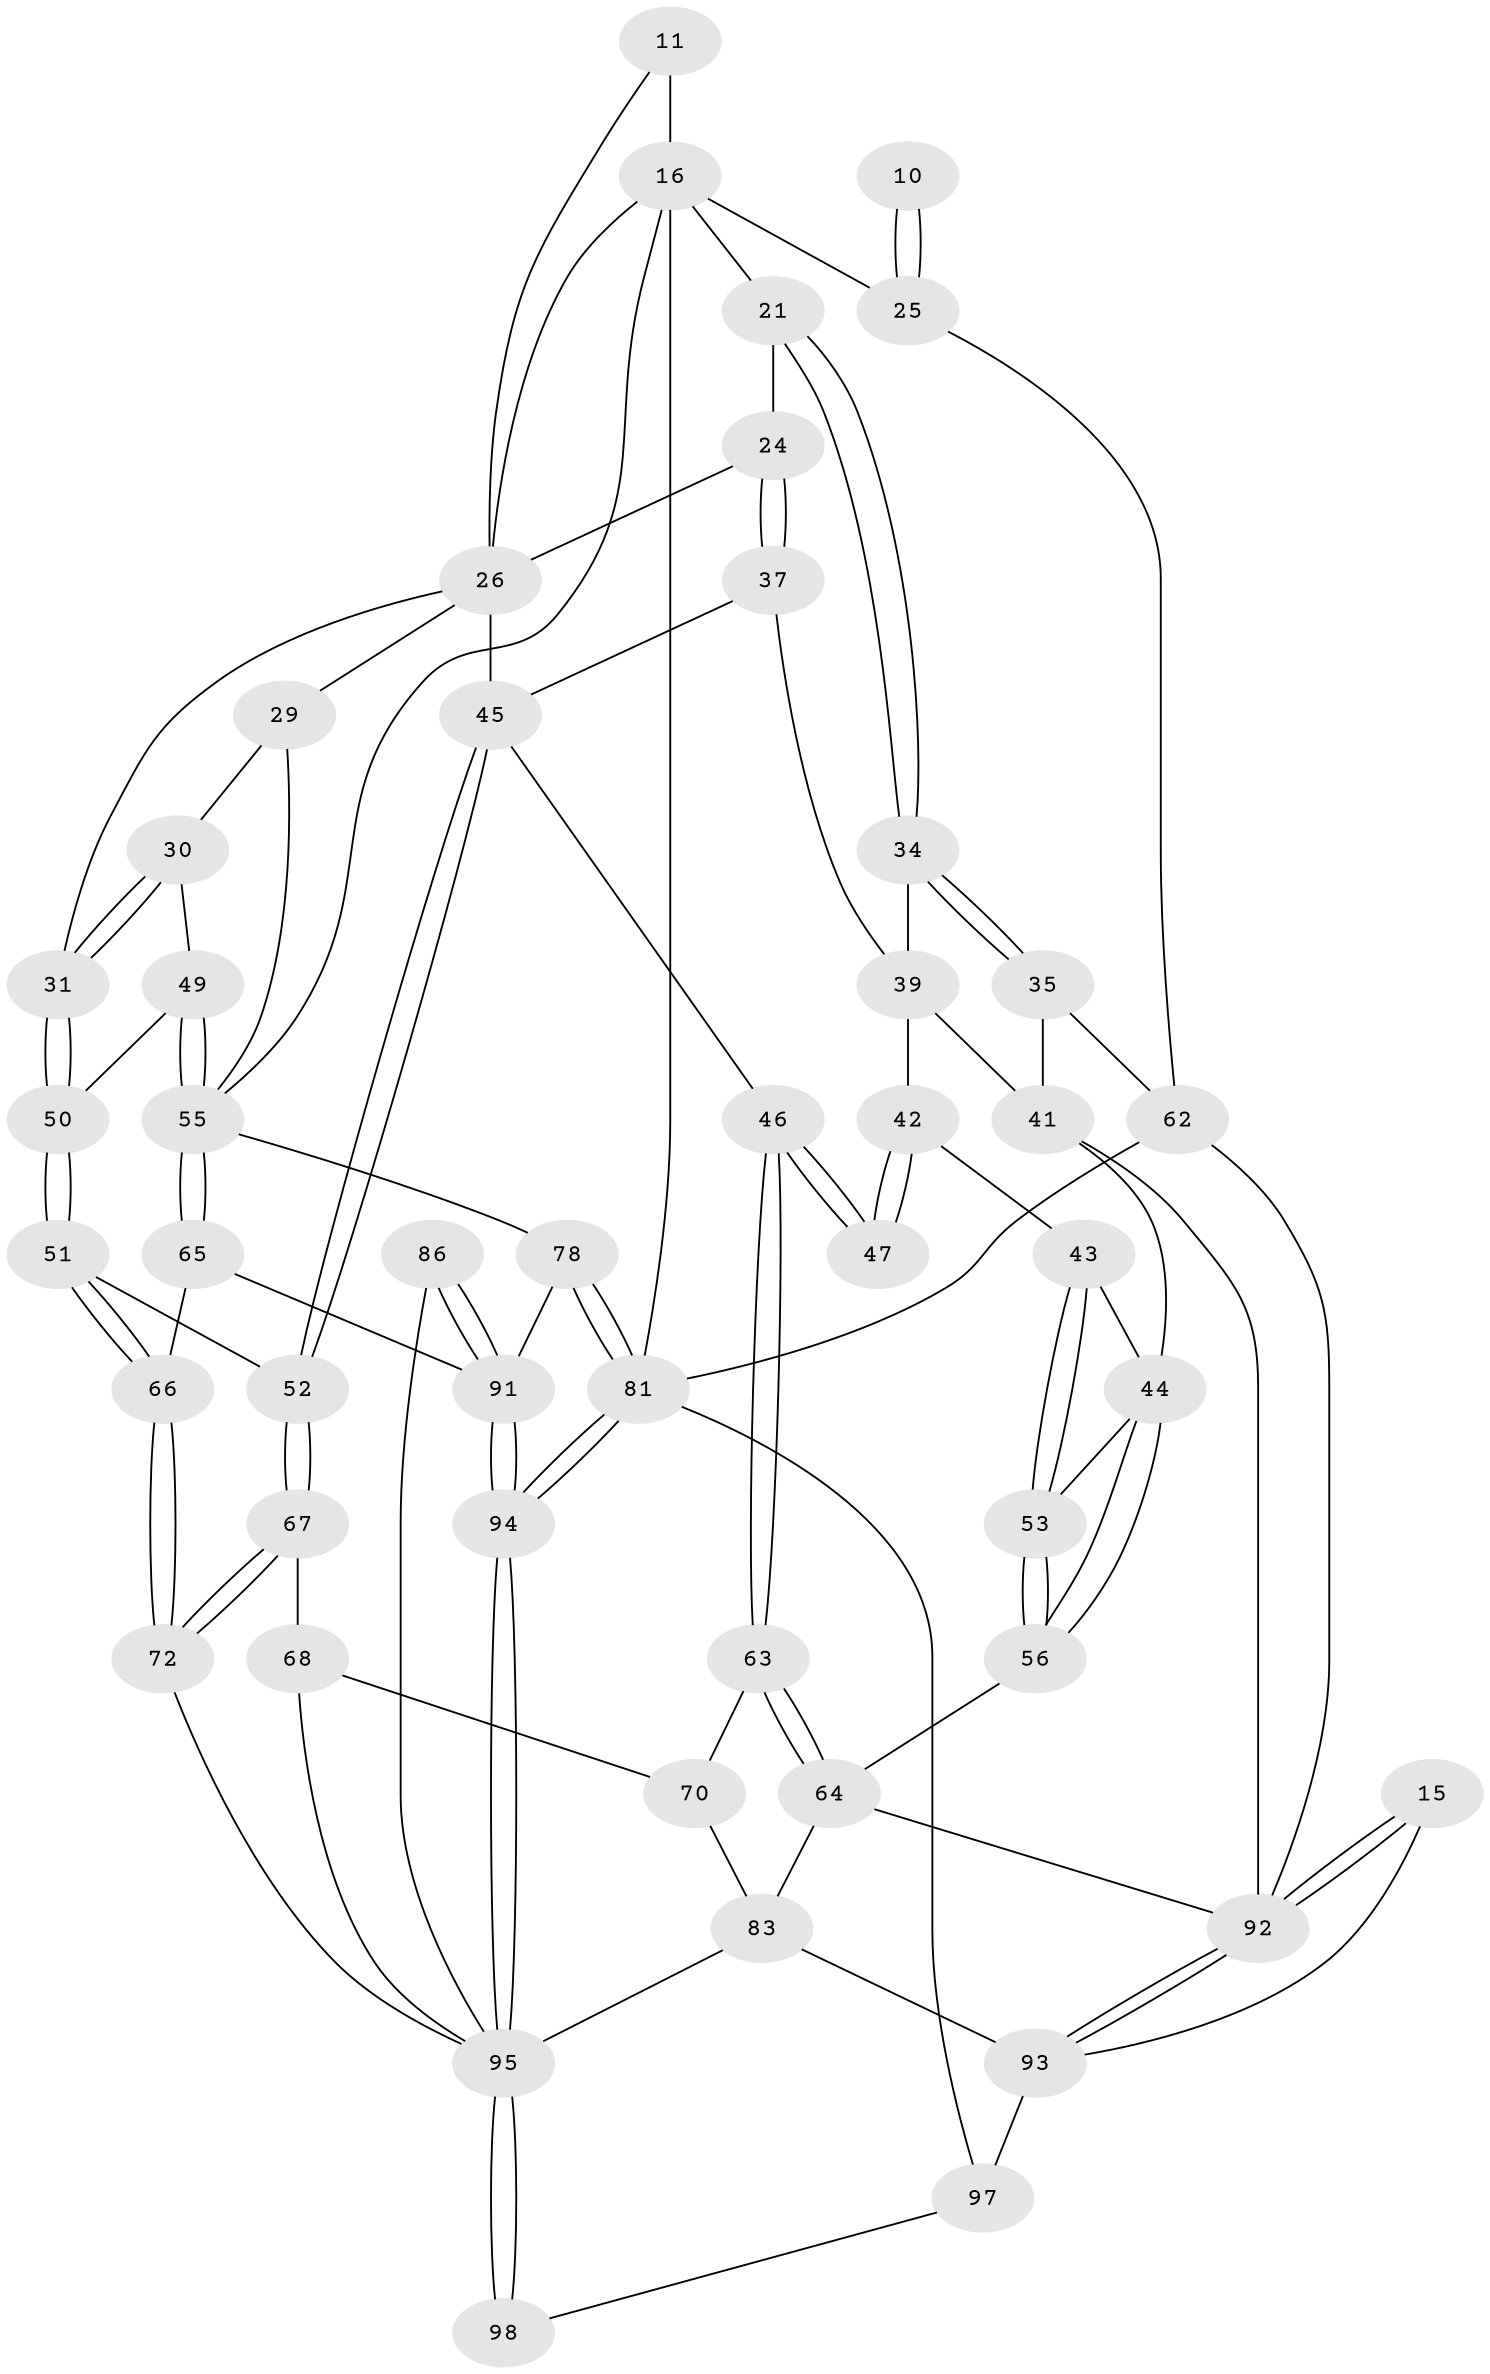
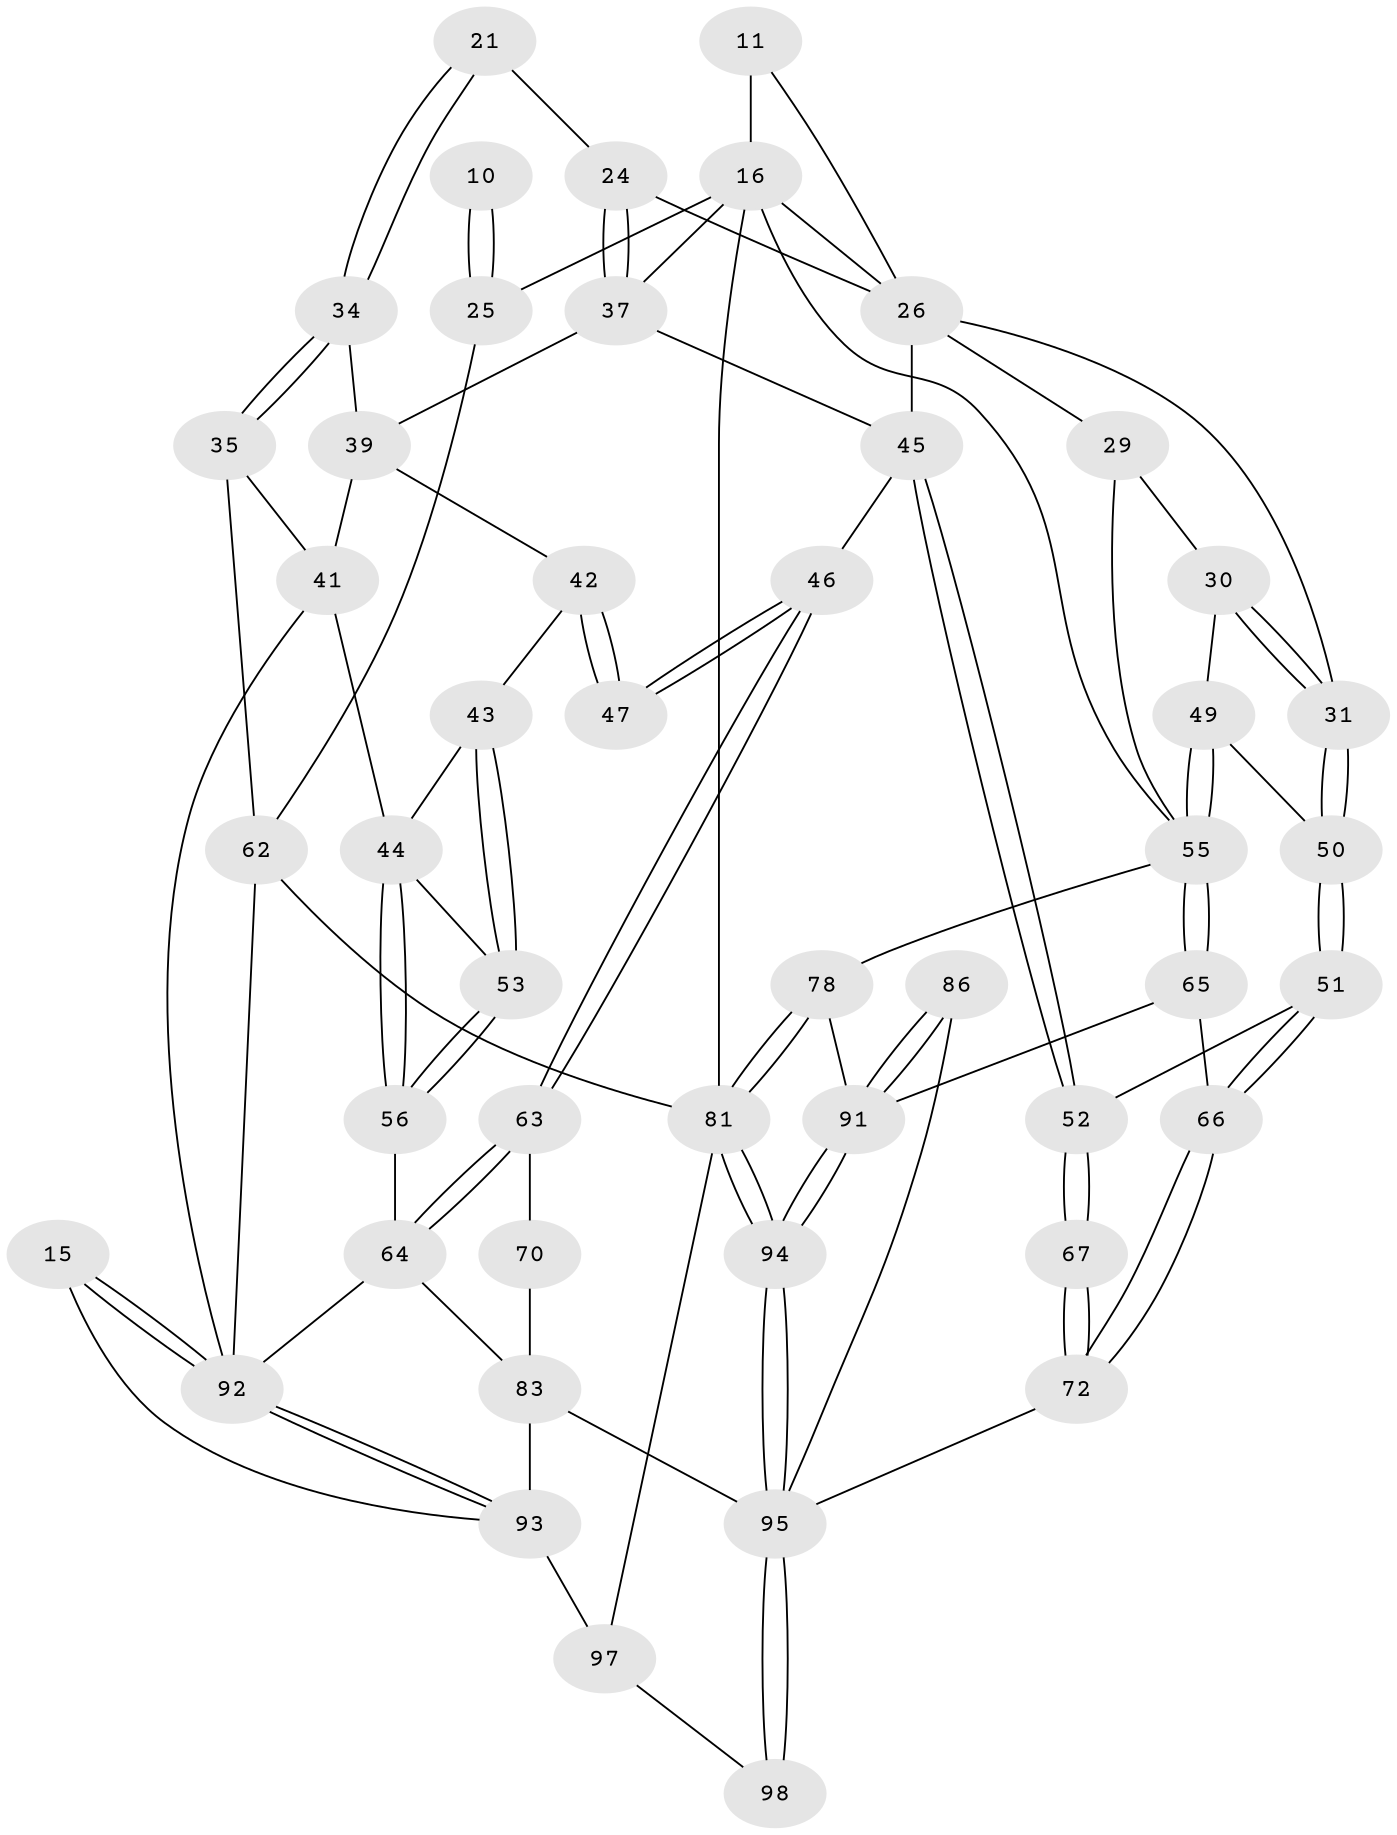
  graph {
    fontname="Courier Prime"
    node [color=gray90 fontname="Courier Prime" style=filled]
    edge [fontname="Courier Prime"]
    25 [super="+6+7"]
    10
    21 [super="+9+20"]
    24 [super="+22"]
    34
    62 [super="+36"]
    16 [super="+15+4+8"]
    11
    26 [super="+18+19+23"]
    55 [super="+54+32+33"]
    81 [super="+71"]
    29
    31
    45 [super="+27+28"]
    65
    78
    94
    97 [super="+96"]
    37
    35
    39 [super="+38"]
    92 [super="+61+76"]
    30
    50
    46
    52
    49 [super="+48"]
    51
    41 [super="+40"]
    42
    44
    43
    47
    53
    56
    93 [super="+85+74+84"]
    64 [super="+57+58"]
    63
    67
    70 [super="+69"]
    66
    72
-   68
    91 [super="+79+80"]
    83 [super="+82+77"]
    95 [super="+90+89"]
    98
    n48 [label=15]
    86
    25 -- 62
    10 -- 25 [weight=2]
    10 -- 25
    21 -- 24 [weight=2]
    21 -- 34
    21 -- 34
    24 -- 26 [weight=2]
    24 -- 37
    24 -- 37
    34 -- 35
    34 -- 35
    34 -- 39
    62 -- 81
    62 -- 92
    16 -- 25 [weight=2]
-   16 -- 21 [weight=2]
+   16 -- 37 [weight=2]
    16 -- 26
    16 -- 55
    16 -- 81 [weight=2]
    11 -- 16 [weight=2]
    11 -- 26
    26 -- 29
    26 -- 31
    26 -- 45 [weight=2]
    55 -- 65
    55 -- 65
    55 -- 78
    81 -- 94
    81 -- 94
    81 -- 97
    29 -- 55
    29 -- 30
    31 -- 50
    31 -- 50
    45 -- 46
    45 -- 52
    45 -- 52
    65 -- 66
    65 -- 91
    78 -- 81
    78 -- 81
    78 -- 91
    94 -- 95
    94 -- 95
    97 -- 98
    37 -- 45
    37 -- 39
    35 -- 62
    35 -- 41
    39 -- 41
    39 -- 42
    92 -- 93
    92 -- 93
    30 -- 31
    30 -- 31
    30 -- 49
    50 -- 51
    50 -- 51
    46 -- 47
    46 -- 47
    46 -- 63
    46 -- 63
    52 -- 67
    52 -- 67
    49 -- 55 [weight=2]
    49 -- 55
    49 -- 50
    51 -- 52
    51 -- 66
    51 -- 66
    41 -- 92
    41 -- 44
    42 -- 43
    42 -- 47
    42 -- 47
    44 -- 53
    44 -- 56
    44 -- 56
    43 -- 44
    43 -- 53
    43 -- 53
    53 -- 56
    53 -- 56
    56 -- 64
    93 -- 97 [weight=2]
    64 -- 92 [weight=2]
    64 -- 83
    63 -- 64
    63 -- 64
    63 -- 70
    67 -- 72
    67 -- 72
-   67 -- 68
    70 -- 83 [weight=2]
    66 -- 72
    66 -- 72
    72 -- 95
-   68 -- 70
-   68 -- 95
    91 -- 94
    91 -- 94
    83 -- 93 [weight=2]
    83 -- 95
    95 -- 98 [weight=2]
    95 -- 98
    n48 -- 92 [weight=2]
    n48 -- 92
    n48 -- 93
    86 -- 91 [weight=2]
    86 -- 91
    86 -- 95
  }
